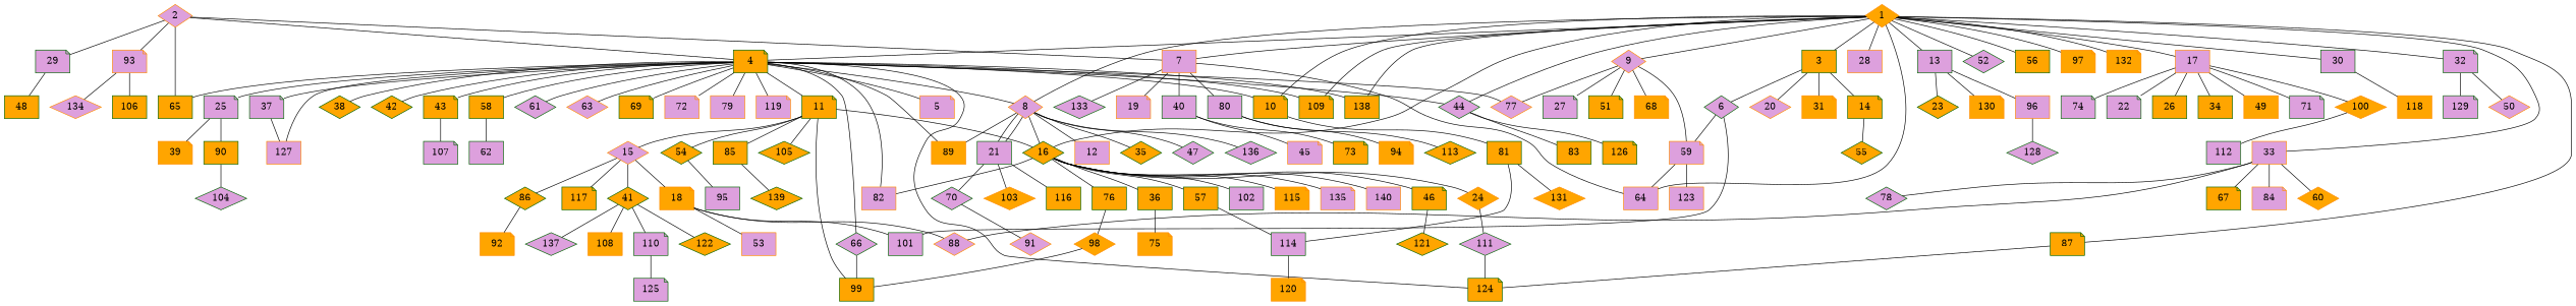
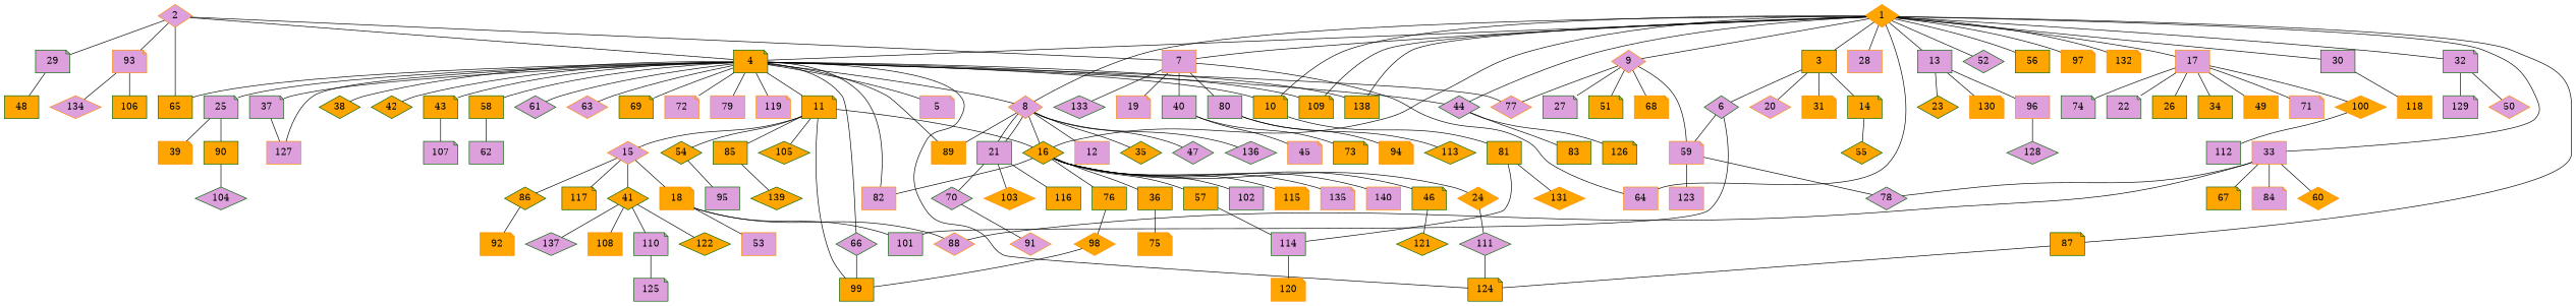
  graph {
    node [color=darkgreen fillcolor=orange shape=note style=filled]
    1 [color=darkorange shape=diamond]
    3 [shape=box]
    4
    7 [color=darkorange fillcolor=plum shape=box]
    8 [color=darkorange fillcolor=plum shape=diamond]
    9 [color=darkorange fillcolor=plum shape=diamond]
    10
    13 [fillcolor=plum shape=box]
    16 [shape=diamond]
    17 [color=darkorange fillcolor=plum shape=box]
    28 [color=darkorange fillcolor=plum shape=box]
    30 [fillcolor=plum shape=box]
    32 [fillcolor=plum]
    33 [color=darkorange fillcolor=plum shape=box]
    44 [fillcolor=plum shape=diamond]
    52 [fillcolor=plum shape=diamond]
    56 [shape=box]
    64 [color=darkorange fillcolor=plum shape=box]
    87
    97 [color=darkorange]
    109
    132 [color=darkorange]
    138 [shape=box]
    2 [color=darkorange fillcolor=plum shape=diamond]
    29 [fillcolor=plum]
    65 [shape=box]
    93 [color=darkorange fillcolor=plum]
    6 [fillcolor=plum shape=diamond]
    14
    20 [color=darkorange fillcolor=plum shape=diamond]
    31 [color=darkorange]
    5 [color=darkorange fillcolor=plum]
    11
    25 [fillcolor=plum]
    37 [fillcolor=plum]
    38 [shape=diamond]
    42 [shape=diamond]
    43
    58 [shape=box]
    61 [fillcolor=plum shape=diamond]
    63 [color=darkorange fillcolor=plum shape=diamond]
    66 [fillcolor=plum shape=diamond]
    69
    72 [color=darkorange fillcolor=plum]
    77 [color=darkorange fillcolor=plum shape=diamond]
    79 [color=darkorange fillcolor=plum shape=box]
    82 [color=darkorange fillcolor=plum shape=box]
    89 [color=darkorange shape=box]
    119 [color=darkorange fillcolor=plum]
    124
    127 [color=darkorange fillcolor=plum shape=box]
    19 [color=darkorange fillcolor=plum]
    40 [fillcolor=plum shape=box]
    80 [fillcolor=plum shape=box]
    133 [fillcolor=plum shape=diamond]
    12 [color=darkorange fillcolor=plum shape=box]
    21 [fillcolor=plum shape=box]
    35 [shape=diamond]
    47 [fillcolor=plum shape=diamond]
    136 [fillcolor=plum shape=diamond]
    59 [color=darkorange fillcolor=plum]
    27 [fillcolor=plum]
    51
    68 [color=darkorange]
    81 [shape=box]
    23 [shape=diamond]
    96 [color=darkorange fillcolor=plum shape=box]
    130 [color=darkorange]
    24 [color=darkorange shape=diamond]
    36 [shape=box]
    46
    57 [shape=box]
    76 [shape=box]
    102 [fillcolor=plum shape=box]
    115 [color=darkorange]
    135 [color=darkorange fillcolor=plum]
    140 [color=darkorange fillcolor=plum shape=box]
    22 [fillcolor=plum]
    26 [shape=box]
    34 [shape=box]
    49 [color=darkorange shape=box]
-   71 [fillcolor=plum]
+   71 [color=darkorange fillcolor=plum]
    74 [fillcolor=plum]
    100 [color=darkorange shape=diamond]
    118 [color=darkorange shape=box]
    50 [color=darkorange fillcolor=plum shape=diamond]
    129 [fillcolor=plum]
    88 [color=darkorange fillcolor=plum shape=diamond]
    60 [color=darkorange shape=diamond]
    67
    78 [fillcolor=plum shape=diamond]
    84 [color=darkorange fillcolor=plum]
    83 [shape=box]
    126
    48 [shape=box]
    106 [shape=box]
    134 [color=darkorange fillcolor=plum shape=diamond]
    101 [fillcolor=plum shape=box]
    55 [shape=diamond]
    15 [color=darkorange fillcolor=plum shape=diamond]
    54 [shape=diamond]
    85 [shape=box]
    99 [shape=box]
    105 [shape=diamond]
    39 [color=darkorange]
    90 [shape=box]
    107 [fillcolor=plum]
    62 [fillcolor=plum shape=box]
    123 [color=darkorange fillcolor=plum shape=box]
    45 [color=darkorange fillcolor=plum]
    73
    94 [color=darkorange]
    113 [shape=diamond]
    70 [fillcolor=plum shape=diamond]
    103 [color=darkorange shape=diamond]
    116 [shape=box]
    114 [fillcolor=plum shape=box]
    131 [color=darkorange shape=diamond]
    18 [color=darkorange]
    41 [shape=diamond]
    86 [shape=diamond]
    117
    95 [fillcolor=plum shape=box]
    139 [shape=diamond]
    128 [fillcolor=plum shape=diamond]
    53 [color=darkorange fillcolor=plum shape=box]
    108 [color=darkorange shape=box]
    110 [fillcolor=plum]
    122 [shape=diamond]
    137 [fillcolor=plum shape=diamond]
    92 [color=darkorange]
    111 [fillcolor=plum shape=diamond]
    75 [color=darkorange]
    121 [shape=diamond]
    98 [color=darkorange shape=diamond]
    112 [fillcolor=plum shape=box]
    91 [color=darkorange fillcolor=plum shape=diamond]
    104 [fillcolor=plum shape=diamond]
    125 [fillcolor=plum]
    120 [color=darkorange]
    1 -- 3
    1 -- 4
    1 -- 7
    1 -- 8
    1 -- 9
    1 -- 10
    1 -- 13
    1 -- 16
    1 -- 17
    1 -- 28
    1 -- 30
    1 -- 32
    1 -- 33
    1 -- 44
    1 -- 52
    1 -- 56
    1 -- 64
    1 -- 87
    1 -- 97
    1 -- 109
    1 -- 132
    1 -- 138
    3 -- 6
    3 -- 14
    3 -- 20
    3 -- 31
    4 -- 8
    4 -- 10
    4 -- 44
    4 -- 109
    4 -- 138
    4 -- 65
    4 -- 5
    4 -- 11
    4 -- 25
    4 -- 37
    4 -- 38
    4 -- 42
    4 -- 43
    4 -- 58
    4 -- 61
    4 -- 63
    4 -- 66
    4 -- 69
    4 -- 72
    4 -- 77
    4 -- 79
    4 -- 82
    4 -- 89
    4 -- 119
    4 -- 124
    4 -- 127
    7 -- 64
    7 -- 19
    7 -- 40
    7 -- 80
    7 -- 133
    8 -- 16
    8 -- 89
    8 -- 12
    8 -- 21
    8 -- 21
    8 -- 35
    8 -- 47
    8 -- 136
    9 -- 77
    9 -- 59
    9 -- 27
    9 -- 51
    9 -- 68
    10 -- 81
    13 -- 23
    13 -- 96
    13 -- 130
    16 -- 82
    16 -- 24
    16 -- 36
    16 -- 46
    16 -- 57
    16 -- 76
    16 -- 102
    16 -- 115
    16 -- 135
    16 -- 140
    17 -- 22
    17 -- 26
    17 -- 34
    17 -- 49
    17 -- 71
    17 -- 74
    17 -- 100
    30 -- 118
    32 -- 50
    32 -- 129
    33 -- 88
    33 -- 60
    33 -- 67
    33 -- 78
    33 -- 84
    44 -- 83
    44 -- 126
    87 -- 124
    2 -- 4
    2 -- 7
    2 -- 29
    2 -- 65
    2 -- 93
    29 -- 48
    93 -- 106
    93 -- 134
    6 -- 59
    6 -- 101
    14 -- 55
    11 -- 16
    11 -- 15
    11 -- 54
    11 -- 85
    11 -- 99
    11 -- 105
    25 -- 39
    25 -- 90
    37 -- 127
    43 -- 107
    58 -- 62
    66 -- 99
    40 -- 45
    40 -- 73
    80 -- 94
    80 -- 113
    21 -- 70
    21 -- 103
    21 -- 116
-   59 -- 64
+   59 -- 78
    59 -- 123
    81 -- 114
    81 -- 131
    96 -- 128
    24 -- 111
    36 -- 75
    46 -- 121
    57 -- 114
    76 -- 98
    100 -- 112
    15 -- 18
    15 -- 41
    15 -- 86
    15 -- 117
    54 -- 95
    85 -- 139
    90 -- 104
    70 -- 91
    114 -- 120
    18 -- 88
    18 -- 101
    18 -- 53
    41 -- 108
    41 -- 110
    41 -- 122
    41 -- 137
    86 -- 92
    110 -- 125
    111 -- 124
    98 -- 99
  }
